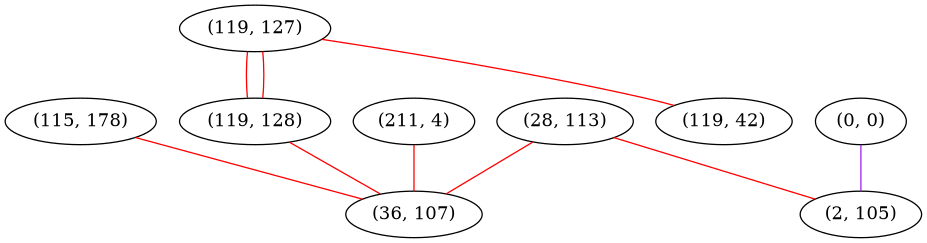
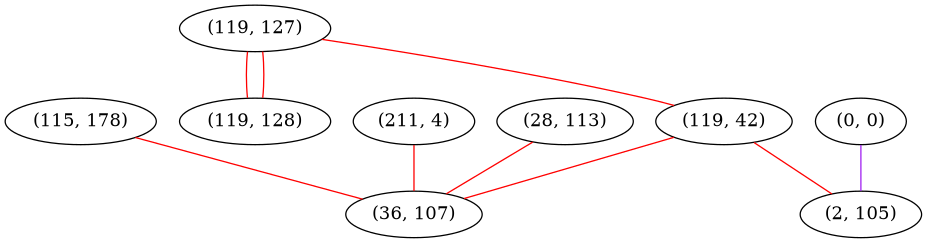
  graph {
    edge [color=red weight=1]
    "(115, 178)"
    "(36, 107)"
    "(119, 128)"
    "(0, 0)"
    "(2, 105)"
    "(28, 113)"
    "(119, 127)"
    "(119, 42)"
    "(211, 4)"
    "(115, 178)" -- "(36, 107)"
-   "(119, 128)" -- "(36, 107)"
+   "(119, 42)" -- "(36, 107)"
    "(0, 0)" -- "(2, 105)" [color=purple weight=4]
    "(28, 113)" -- "(36, 107)"
-   "(28, 113)" -- "(2, 105)"
+   "(119, 42)" -- "(2, 105)"
    "(119, 127)" -- "(119, 128)"
    "(119, 127)" -- "(119, 128)"
    "(119, 127)" -- "(119, 42)"
    "(211, 4)" -- "(36, 107)"
  }
